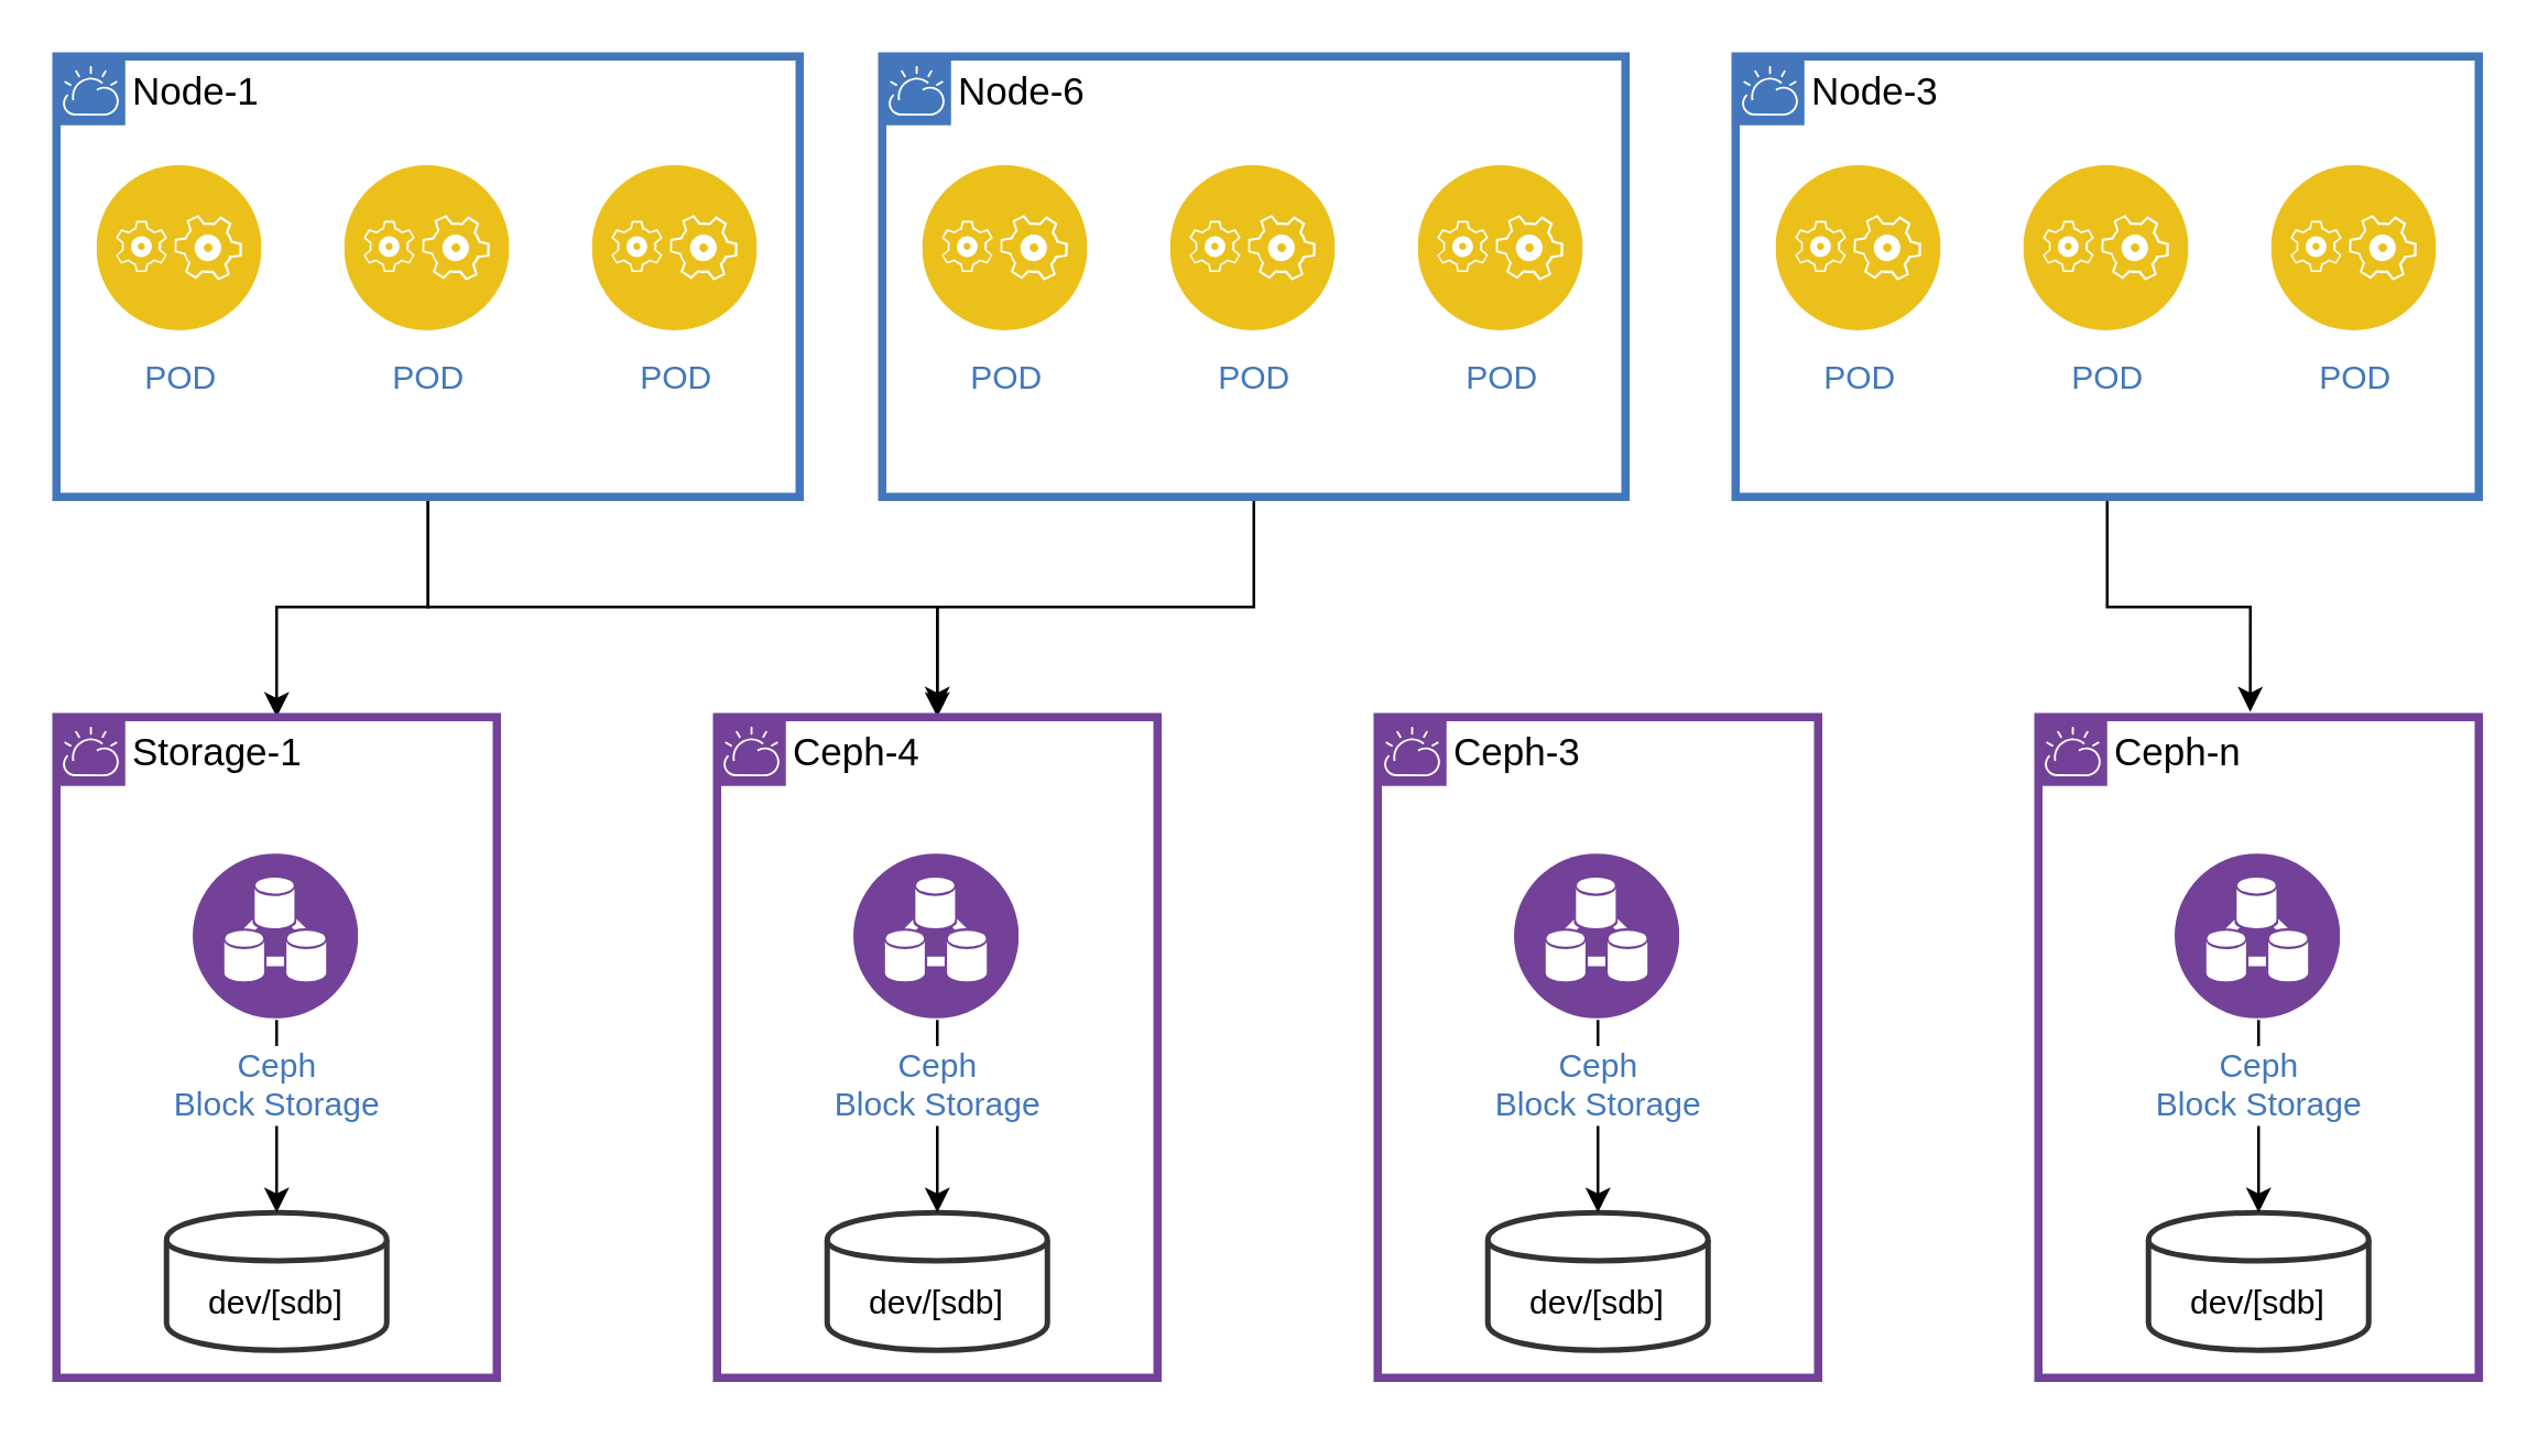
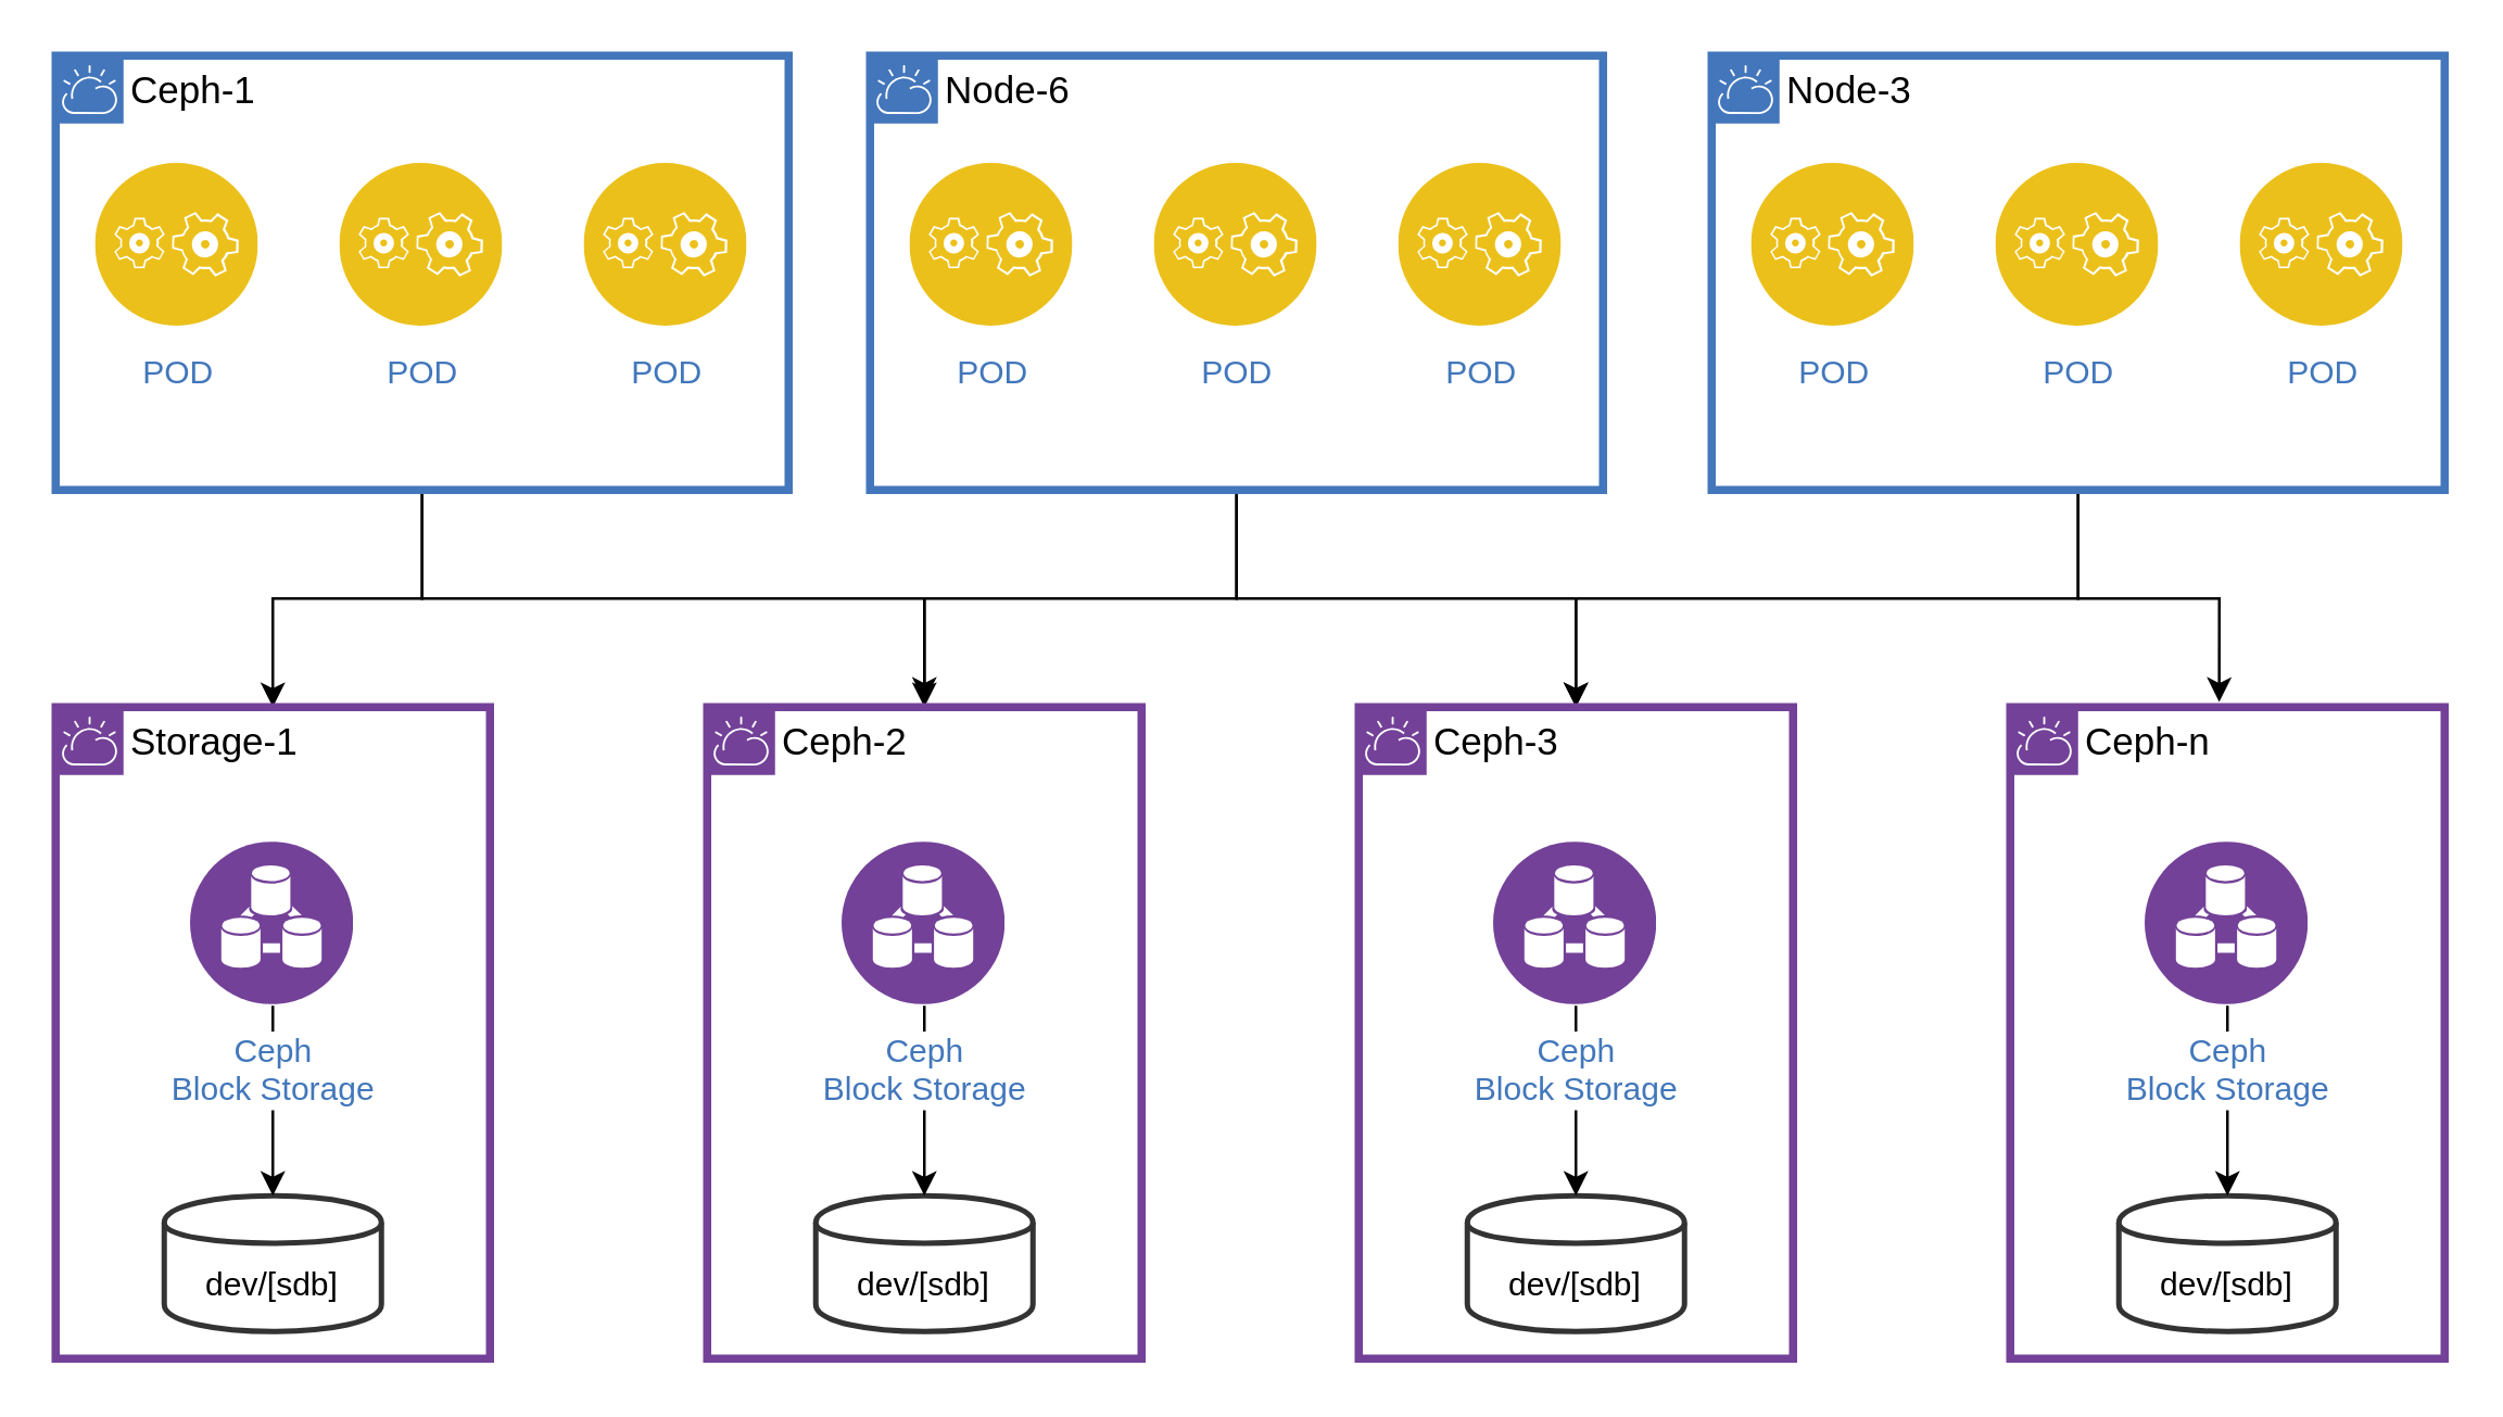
  <mxCell id="0" />
  <mxCell id="1" parent="0" />
  <mxCell id="2" style="edgeStyle=orthogonalEdgeStyle;rounded=0;orthogonalLoop=1;jettySize=auto;html=1;fontSize=14;" edge="1" parent="1" source="4" target="20"><mxGeometry relative="1" as="geometry" /></mxCell>
  <mxCell id="3" style="edgeStyle=orthogonalEdgeStyle;rounded=0;orthogonalLoop=1;jettySize=auto;html=1;entryX=0.5;entryY=-0.008;entryDx=0;entryDy=0;entryPerimeter=0;fontSize=14;" edge="1" parent="1" source="4" target="24"><mxGeometry relative="1" as="geometry" /></mxCell>
- <mxCell id="4" value="Node-1" style="shape=mxgraph.ibm.box;prType=cloud;fontStyle=0;verticalAlign=top;align=left;spacingLeft=32;spacingTop=4;fillColor=none;rounded=0;whiteSpace=wrap;html=1;strokeColor=#4376BB;strokeWidth=3;dashed=0;container=1;spacing=-4;collapsible=0;expand=0;recursiveResize=0;fontSize=14;" vertex="1" parent="1"><mxGeometry x="20" y="20" width="270" height="160" as="geometry" /></mxCell>
+ <mxCell id="4" value="Ceph-1" style="shape=mxgraph.ibm.box;prType=cloud;fontStyle=0;verticalAlign=top;align=left;spacingLeft=32;spacingTop=4;fillColor=none;rounded=0;whiteSpace=wrap;html=1;strokeColor=#4376BB;strokeWidth=3;dashed=0;container=1;spacing=-4;collapsible=0;expand=0;recursiveResize=0;fontSize=14;" vertex="1" parent="1"><mxGeometry x="20" y="20" width="270" height="160" as="geometry" /></mxCell>
  <mxCell id="5" value="POD" style="aspect=fixed;perimeter=ellipsePerimeter;html=1;align=center;shadow=0;dashed=0;fontColor=#4277BB;labelBackgroundColor=#ffffff;fontSize=12;spacingTop=3;image;image=img/lib/ibm/applications/application_logic.svg;strokeColor=#67AB9F;" vertex="1" parent="4"><mxGeometry x="15" y="40" width="60" height="60" as="geometry" /></mxCell>
  <mxCell id="6" value="POD" style="aspect=fixed;perimeter=ellipsePerimeter;html=1;align=center;shadow=0;dashed=0;fontColor=#4277BB;labelBackgroundColor=#ffffff;fontSize=12;spacingTop=3;image;image=img/lib/ibm/applications/application_logic.svg;strokeColor=#67AB9F;" vertex="1" parent="4"><mxGeometry x="105" y="40" width="60" height="60" as="geometry" /></mxCell>
  <mxCell id="7" value="POD" style="aspect=fixed;perimeter=ellipsePerimeter;html=1;align=center;shadow=0;dashed=0;fontColor=#4277BB;labelBackgroundColor=#ffffff;fontSize=12;spacingTop=3;image;image=img/lib/ibm/applications/application_logic.svg;strokeColor=#67AB9F;" vertex="1" parent="4"><mxGeometry x="195" y="40" width="60" height="60" as="geometry" /></mxCell>
+ <mxCell id="8" style="edgeStyle=orthogonalEdgeStyle;rounded=0;orthogonalLoop=1;jettySize=auto;html=1;fontSize=14;" edge="1" parent="1" source="10" target="28"><mxGeometry relative="1" as="geometry" /></mxCell>
  <mxCell id="9" style="edgeStyle=orthogonalEdgeStyle;rounded=0;orthogonalLoop=1;jettySize=auto;html=1;fontSize=14;" edge="1" parent="1" source="10" target="24"><mxGeometry relative="1" as="geometry" /></mxCell>
  <mxCell id="10" value="Node-6" style="shape=mxgraph.ibm.box;prType=cloud;fontStyle=0;verticalAlign=top;align=left;spacingLeft=32;spacingTop=4;fillColor=none;rounded=0;whiteSpace=wrap;html=1;strokeColor=#4376BB;strokeWidth=3;dashed=0;container=1;spacing=-4;collapsible=0;expand=0;recursiveResize=0;fontSize=14;" vertex="1" parent="1"><mxGeometry x="320" y="20" width="270" height="160" as="geometry" /></mxCell>
  <mxCell id="11" value="POD" style="aspect=fixed;perimeter=ellipsePerimeter;html=1;align=center;shadow=0;dashed=0;fontColor=#4277BB;labelBackgroundColor=#ffffff;fontSize=12;spacingTop=3;image;image=img/lib/ibm/applications/application_logic.svg;strokeColor=#67AB9F;" vertex="1" parent="10"><mxGeometry x="15" y="40" width="60" height="60" as="geometry" /></mxCell>
  <mxCell id="12" value="POD" style="aspect=fixed;perimeter=ellipsePerimeter;html=1;align=center;shadow=0;dashed=0;fontColor=#4277BB;labelBackgroundColor=#ffffff;fontSize=12;spacingTop=3;image;image=img/lib/ibm/applications/application_logic.svg;strokeColor=#67AB9F;" vertex="1" parent="10"><mxGeometry x="105" y="40" width="60" height="60" as="geometry" /></mxCell>
  <mxCell id="13" value="POD" style="aspect=fixed;perimeter=ellipsePerimeter;html=1;align=center;shadow=0;dashed=0;fontColor=#4277BB;labelBackgroundColor=#ffffff;fontSize=12;spacingTop=3;image;image=img/lib/ibm/applications/application_logic.svg;strokeColor=#67AB9F;" vertex="1" parent="10"><mxGeometry x="195" y="40" width="60" height="60" as="geometry" /></mxCell>
  <mxCell id="14" style="edgeStyle=orthogonalEdgeStyle;rounded=0;orthogonalLoop=1;jettySize=auto;html=1;entryX=0.481;entryY=-0.008;entryDx=0;entryDy=0;entryPerimeter=0;fontSize=14;" edge="1" parent="1" source="16" target="32"><mxGeometry relative="1" as="geometry" /></mxCell>
+ <mxCell id="15" style="edgeStyle=orthogonalEdgeStyle;rounded=0;orthogonalLoop=1;jettySize=auto;html=1;fontSize=14;" edge="1" parent="1" source="16" target="28"><mxGeometry relative="1" as="geometry" /></mxCell>
  <mxCell id="16" value="Node-3" style="shape=mxgraph.ibm.box;prType=cloud;fontStyle=0;verticalAlign=top;align=left;spacingLeft=32;spacingTop=4;fillColor=none;rounded=0;whiteSpace=wrap;html=1;strokeColor=#4376BB;strokeWidth=3;dashed=0;container=1;spacing=-4;collapsible=0;expand=0;recursiveResize=0;fontSize=14;" vertex="1" parent="1"><mxGeometry x="630" y="20" width="270" height="160" as="geometry" /></mxCell>
  <mxCell id="17" value="POD" style="aspect=fixed;perimeter=ellipsePerimeter;html=1;align=center;shadow=0;dashed=0;fontColor=#4277BB;labelBackgroundColor=#ffffff;fontSize=12;spacingTop=3;image;image=img/lib/ibm/applications/application_logic.svg;strokeColor=#67AB9F;" vertex="1" parent="16"><mxGeometry x="15" y="40" width="60" height="60" as="geometry" /></mxCell>
  <mxCell id="18" value="POD" style="aspect=fixed;perimeter=ellipsePerimeter;html=1;align=center;shadow=0;dashed=0;fontColor=#4277BB;labelBackgroundColor=#ffffff;fontSize=12;spacingTop=3;image;image=img/lib/ibm/applications/application_logic.svg;strokeColor=#67AB9F;" vertex="1" parent="16"><mxGeometry x="105" y="40" width="60" height="60" as="geometry" /></mxCell>
  <mxCell id="19" value="POD" style="aspect=fixed;perimeter=ellipsePerimeter;html=1;align=center;shadow=0;dashed=0;fontColor=#4277BB;labelBackgroundColor=#ffffff;fontSize=12;spacingTop=3;image;image=img/lib/ibm/applications/application_logic.svg;strokeColor=#67AB9F;" vertex="1" parent="16"><mxGeometry x="195" y="40" width="60" height="60" as="geometry" /></mxCell>
  <mxCell id="20" value="Storage-1" style="shape=mxgraph.ibm.box;prType=cloud;fontStyle=0;verticalAlign=top;align=left;spacingLeft=32;spacingTop=4;fillColor=none;rounded=0;whiteSpace=wrap;html=1;strokeColor=#734198;strokeWidth=3;dashed=0;container=1;spacing=-4;collapsible=0;expand=0;recursiveResize=0;fontSize=14;" vertex="1" parent="1"><mxGeometry x="20" y="260" width="160" height="240" as="geometry" /></mxCell>
  <mxCell id="21" value="dev/[sdb]" style="shape=cylinder;whiteSpace=wrap;html=1;boundedLbl=1;backgroundOutline=1;strokeColor=#333333;strokeWidth=2;" vertex="1" parent="20"><mxGeometry x="40" y="180" width="80" height="50" as="geometry" /></mxCell>
  <mxCell id="22" style="edgeStyle=orthogonalEdgeStyle;rounded=0;orthogonalLoop=1;jettySize=auto;html=1;" edge="1" parent="20" source="23" target="21"><mxGeometry relative="1" as="geometry"><mxPoint x="80" y="120" as="sourcePoint" /></mxGeometry></mxCell>
  <mxCell id="23" value="Ceph&lt;br&gt;Block Storage" style="aspect=fixed;perimeter=ellipsePerimeter;html=1;align=center;shadow=0;dashed=0;fontColor=#4277BB;labelBackgroundColor=#ffffff;fontSize=12;spacingTop=3;image;image=img/lib/ibm/analytics/data_integration.svg;strokeColor=#01AF9C;strokeWidth=2;" vertex="1" parent="20"><mxGeometry x="50" y="50" width="60" height="60" as="geometry" /></mxCell>
- <mxCell id="24" value="Ceph-4" style="shape=mxgraph.ibm.box;prType=cloud;fontStyle=0;verticalAlign=top;align=left;spacingLeft=32;spacingTop=4;fillColor=none;rounded=0;whiteSpace=wrap;html=1;strokeColor=#734198;strokeWidth=3;dashed=0;container=1;spacing=-4;collapsible=0;expand=0;recursiveResize=0;fontSize=14;" vertex="1" parent="1"><mxGeometry x="260" y="260" width="160" height="240" as="geometry" /></mxCell>
+ <mxCell id="24" value="Ceph-2" style="shape=mxgraph.ibm.box;prType=cloud;fontStyle=0;verticalAlign=top;align=left;spacingLeft=32;spacingTop=4;fillColor=none;rounded=0;whiteSpace=wrap;html=1;strokeColor=#734198;strokeWidth=3;dashed=0;container=1;spacing=-4;collapsible=0;expand=0;recursiveResize=0;fontSize=14;" vertex="1" parent="1"><mxGeometry x="260" y="260" width="160" height="240" as="geometry" /></mxCell>
  <mxCell id="25" value="dev/[sdb]" style="shape=cylinder;whiteSpace=wrap;html=1;boundedLbl=1;backgroundOutline=1;strokeColor=#333333;strokeWidth=2;" vertex="1" parent="24"><mxGeometry x="40" y="180" width="80" height="50" as="geometry" /></mxCell>
  <mxCell id="26" style="edgeStyle=orthogonalEdgeStyle;rounded=0;orthogonalLoop=1;jettySize=auto;html=1;" edge="1" parent="24" source="27" target="25"><mxGeometry relative="1" as="geometry"><mxPoint x="80" y="120" as="sourcePoint" /></mxGeometry></mxCell>
  <mxCell id="27" value="Ceph&lt;br&gt;Block Storage" style="aspect=fixed;perimeter=ellipsePerimeter;html=1;align=center;shadow=0;dashed=0;fontColor=#4277BB;labelBackgroundColor=#ffffff;fontSize=12;spacingTop=3;image;image=img/lib/ibm/analytics/data_integration.svg;strokeColor=#01AF9C;strokeWidth=2;" vertex="1" parent="24"><mxGeometry x="50" y="50" width="60" height="60" as="geometry" /></mxCell>
  <mxCell id="28" value="Ceph-3" style="shape=mxgraph.ibm.box;prType=cloud;fontStyle=0;verticalAlign=top;align=left;spacingLeft=32;spacingTop=4;fillColor=none;rounded=0;whiteSpace=wrap;html=1;strokeColor=#734198;strokeWidth=3;dashed=0;container=1;spacing=-4;collapsible=0;expand=0;recursiveResize=0;fontSize=14;" vertex="1" parent="1"><mxGeometry x="500" y="260" width="160" height="240" as="geometry" /></mxCell>
  <mxCell id="29" value="dev/[sdb]" style="shape=cylinder;whiteSpace=wrap;html=1;boundedLbl=1;backgroundOutline=1;strokeColor=#333333;strokeWidth=2;" vertex="1" parent="28"><mxGeometry x="40" y="180" width="80" height="50" as="geometry" /></mxCell>
  <mxCell id="30" style="edgeStyle=orthogonalEdgeStyle;rounded=0;orthogonalLoop=1;jettySize=auto;html=1;" edge="1" parent="28" source="31" target="29"><mxGeometry relative="1" as="geometry"><mxPoint x="80" y="120" as="sourcePoint" /></mxGeometry></mxCell>
  <mxCell id="31" value="Ceph&lt;br&gt;Block Storage" style="aspect=fixed;perimeter=ellipsePerimeter;html=1;align=center;shadow=0;dashed=0;fontColor=#4277BB;labelBackgroundColor=#ffffff;fontSize=12;spacingTop=3;image;image=img/lib/ibm/analytics/data_integration.svg;strokeColor=#01AF9C;strokeWidth=2;" vertex="1" parent="28"><mxGeometry x="50" y="50" width="60" height="60" as="geometry" /></mxCell>
  <mxCell id="32" value="Ceph-n" style="shape=mxgraph.ibm.box;prType=cloud;fontStyle=0;verticalAlign=top;align=left;spacingLeft=32;spacingTop=4;fillColor=none;rounded=0;whiteSpace=wrap;html=1;strokeColor=#734198;strokeWidth=3;dashed=0;container=1;spacing=-4;collapsible=0;expand=0;recursiveResize=0;fontSize=14;" vertex="1" parent="1"><mxGeometry x="740" y="260" width="160" height="240" as="geometry" /></mxCell>
  <mxCell id="33" value="dev/[sdb]" style="shape=cylinder;whiteSpace=wrap;html=1;boundedLbl=1;backgroundOutline=1;strokeColor=#333333;strokeWidth=2;" vertex="1" parent="32"><mxGeometry x="40" y="180" width="80" height="50" as="geometry" /></mxCell>
  <mxCell id="34" style="edgeStyle=orthogonalEdgeStyle;rounded=0;orthogonalLoop=1;jettySize=auto;html=1;" edge="1" parent="32" source="35" target="33"><mxGeometry relative="1" as="geometry"><mxPoint x="80" y="120" as="sourcePoint" /></mxGeometry></mxCell>
  <mxCell id="35" value="Ceph&lt;br&gt;Block Storage" style="aspect=fixed;perimeter=ellipsePerimeter;html=1;align=center;shadow=0;dashed=0;fontColor=#4277BB;labelBackgroundColor=#ffffff;fontSize=12;spacingTop=3;image;image=img/lib/ibm/analytics/data_integration.svg;strokeColor=#01AF9C;strokeWidth=2;" vertex="1" parent="32"><mxGeometry x="50" y="50" width="60" height="60" as="geometry" /></mxCell>
